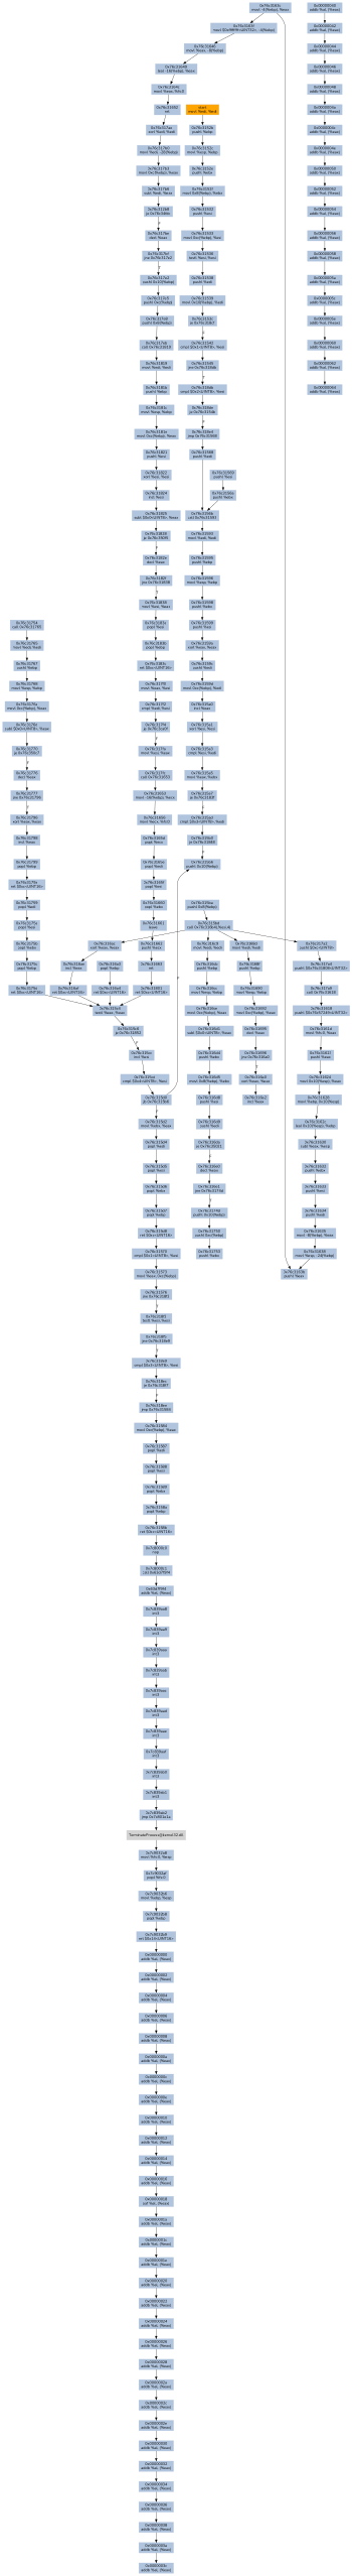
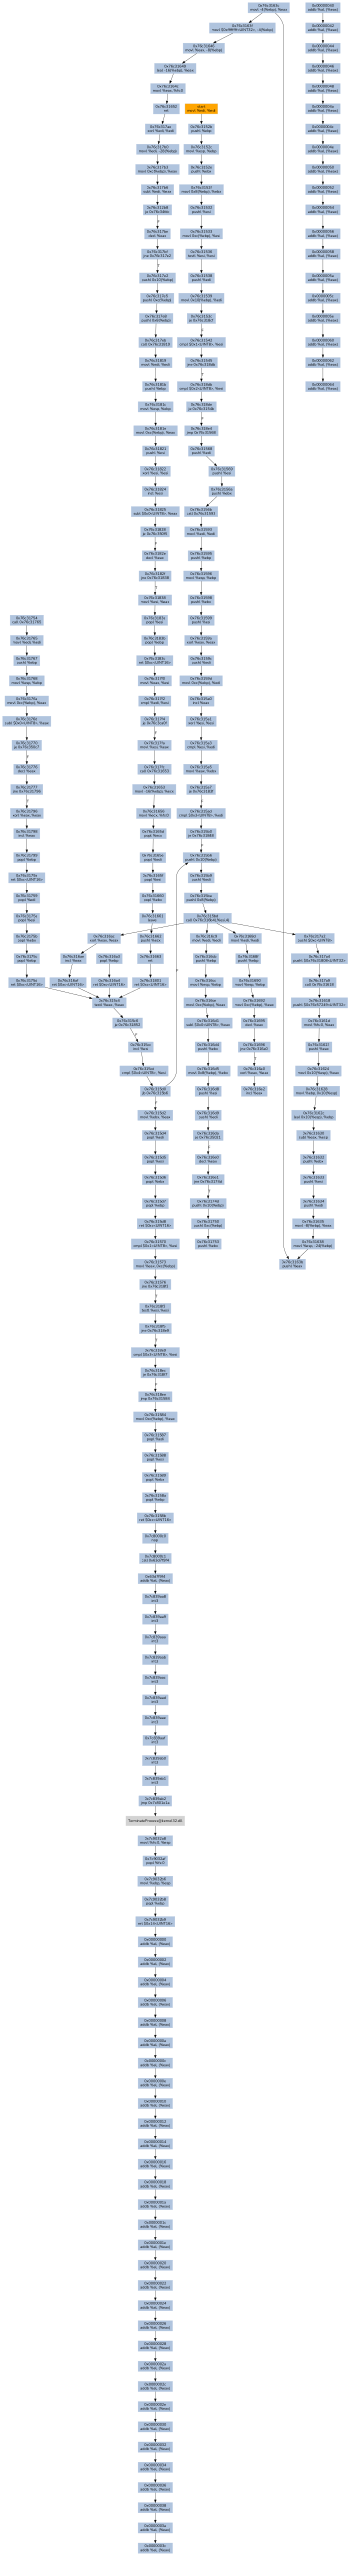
  digraph {
    fontname=Nunito
    node [color=lightsteelblue fillcolor=lightsteelblue fontname=Nunito shape=rectangle style=filled]
    edge [color="#000000" fontname=Nunito]
    n1 [color=lightgrey fillcolor=orange label="start\nmovl %edi, %edi"]
    n2 [label="0x76c3152b\npushl %ebp"]
    n3 [label="0x76c3152c\nmovl %esp, %ebp"]
    n4 [label="0x76c3152e\npushl %ebx"]
    n5 [label="0x76c3152f\nmovl 0x8(%ebp), %ebx"]
    n6 [label="0x76c31532\npushl %esi"]
    n7 [label="0x76c31533\nmovl 0xc(%ebp), %esi"]
    n8 [label="0x76c31536\ntestl %esi, %esi"]
    n9 [label="0x76c31538\npushl %edi"]
    n10 [label="0x76c31539\nmovl 0x10(%ebp), %edi"]
    n11 [label="0x76c3153c\nje 0x76c318cf"]
    n12 [label="0x76c31542\ncmpl $0x1<UINT8>, %esi"]
    n13 [label="0x76c31545\njne 0x76c318db"]
    n14 [label="0x76c318db\ncmpl $0x2<UINT8>, %esi"]
    n15 [label="0x76c318de\nje 0x76c3154b"]
    n16 [label="0x76c318e4\njmp 0x76c31568"]
    n17 [label="0x76c31568\npushl %edi"]
    n18 [label="0x76c31569\npushl %esi"]
    n19 [label="0x76c3156a\npushl %ebx"]
    n20 [label="0x76c3156b\ncall 0x76c31593"]
    n21 [label="0x76c31593\nmovl %edi, %edi"]
    n22 [label="0x76c31595\npushl %ebp"]
    n23 [label="0x76c31596\nmovl %esp, %ebp"]
    n24 [label="0x76c31598\npushl %ebx"]
    n25 [label="0x76c31599\npushl %esi"]
    n26 [label="0x76c3159a\nxorl %eax, %eax"]
    n27 [label="0x76c3159c\npushl %edi"]
    n28 [label="0x76c3159d\nmovl 0xc(%ebp), %edi"]
    n29 [label="0x76c315a0\nincl %eax"]
    n30 [label="0x76c315a1\nxorl %esi, %esi"]
    n31 [label="0x76c315a3\ncmpl %esi, %edi"]
    n32 [label="0x76c315a5\nmovl %eax, %ebx"]
    n33 [label="0x76c315a7\nje 0x76c3183f"]
    n34 [label="0x76c315ad\ncmpl $0x3<UINT8>, %edi"]
    n35 [label="0x76c315b0\nje 0x76c31848"]
    n36 [label="0x76c315b6\npushl 0x10(%ebp)"]
+   n37 [label="0x76c315b9\npushl %edi"]
    n38 [label="0x76c315ba\npushl 0x8(%ebp)"]
    n39 [label="0x76c315bd\ncall 0x76c316b4(,%esi,4)"]
    n40 [label="0x76c316c9\nmovl %edi, %edi"]
    n41 [label="0x76c3168d\nmovl %edi, %edi"]
    n42 [label="0x76c316ac\nxorl %eax, %eax"]
    n43 [label="0x76c317a2\npushl $0xc<UINT8>"]
    n44 [label="0x76c316cb\npushl %ebp"]
    n45 [label="0x76c3168f\npushl %ebp"]
    n46 [label="0x76c316ae\nincl %eax"]
    n47 [label="0x76c317a4\npushl $0x76c31808<UINT32>"]
    n48 [label="0x76c316cc\nmovl %esp, %ebp"]
    n49 [label="0x76c316ce\nmovl 0xc(%ebp), %eax"]
    n50 [label="0x76c316d1\nsubl $0x0<UINT8>, %eax"]
    n51 [label="0x76c316d4\npushl %ebx"]
    n52 [label="0x76c316d5\nmovl 0x8(%ebp), %ebx"]
    n53 [label="0x76c316d8\npushl %esi"]
    n54 [label="0x76c316d9\npushl %edi"]
    n55 [label="0x76c316da\nje 0x76c35021"]
    n56 [label="0x76c316e0\ndecl %eax"]
    n57 [label="0x76c316e1\njne 0x76c3174d"]
    n58 [label="0x76c3174d\npushl 0x10(%ebp)"]
    n59 [label="0x76c31750\npushl 0xc(%ebp)"]
    n60 [label="0x76c31753\npushl %ebx"]
    n61 [label="0x76c31754\ncall 0x76c31765"]
    n62 [label="0x76c31765\nmovl %edi, %edi"]
    n63 [label="0x76c31767\npushl %ebp"]
    n64 [label="0x76c31768\nmovl %esp, %ebp"]
    n65 [label="0x76c3176a\nmovl 0xc(%ebp), %eax"]
    n66 [label="0x76c3176d\nsubl $0x0<UINT8>, %eax"]
    n67 [label="0x76c31770\nje 0x76c350c7"]
    n68 [label="0x76c31776\ndecl %eax"]
    n69 [label="0x76c31777\njne 0x76c31796"]
    n70 [label="0x76c31796\nxorl %eax, %eax"]
    n71 [label="0x76c31798\nincl %eax"]
    n72 [label="0x76c31799\npopl %ebp"]
    n73 [label="0x76c3179a\nret $0xc<UINT16>"]
    n74 [label="0x76c31759\npopl %edi"]
    n75 [label="0x76c3175a\npopl %esi"]
    n76 [label="0x76c3175b\npopl %ebx"]
    n77 [label="0x76c3175c\npopl %ebp"]
    n78 [label="0x76c3175d\nret $0xc<UINT16>"]
    n79 [label="0x76c315c4\ntestl %eax, %eax"]
    n80 [label="0x76c315c6\nje 0x76c31852"]
    n81 [label="0x76c315cc\nincl %esi"]
    n82 [label="0x76c315cd\ncmpl $0x4<UINT8>, %esi"]
    n83 [label="0x76c315d0\njb 0x76c315b6"]
    n84 [label="0x76c315d2\nmovl %ebx, %eax"]
    n85 [label="0x76c315d4\npopl %edi"]
    n86 [label="0x76c31690\nmovl %esp, %ebp"]
    n87 [label="0x76c31692\nmovl 0xc(%ebp), %eax"]
    n88 [label="0x76c31695\ndecl %eax"]
    n89 [label="0x76c31696\njne 0x76c316a0"]
    n90 [label="0x76c316a0\nxorl %eax, %eax"]
    n91 [label="0x76c316a2\nincl %eax"]
    n92 [label="0x76c316a3\npopl %ebp"]
    n93 [label="0x76c316a4\nret $0xc<UINT16>"]
    n94 [label="0x76c316af\nret $0xc<UINT16>"]
    n95 [label="0x76c317a9\ncall 0x76c31618"]
    n96 [label="0x76c31618\npushl $0x76c57249<UINT32>"]
    n97 [label="0x76c3161d\nmovl %fs:0, %eax"]
    n98 [label="0x76c31623\npushl %eax"]
    n99 [label="0x76c31624\nmovl 0x10(%esp), %eax"]
    n100 [label="0x76c31628\nmovl %ebp, 0x10(%esp)"]
    n101 [label="0x76c3162c\nleal 0x10(%esp), %ebp"]
    n102 [label="0x76c31630\nsubl %eax, %esp"]
    n103 [label="0x76c31632\npushl %ebx"]
    n104 [label="0x76c31633\npushl %esi"]
    n105 [label="0x76c31634\npushl %edi"]
    n106 [label="0x76c31635\nmovl -8(%ebp), %eax"]
    n107 [label="0x76c31638\nmovl %esp, -24(%ebp)"]
    n108 [label="0x76c3163b\npushl %eax"]
    n109 [label="0x76c3163c\nmovl -4(%ebp), %eax"]
    n110 [label="0x76c3163f\nmovl $0xffffffff<UINT32>, -4(%ebp)"]
    n111 [label="0x76c31646\nmovl %eax, -8(%ebp)"]
    n112 [label="0x76c31649\nleal -16(%ebp), %eax"]
    n113 [label="0x76c3164c\nmovl %eax, %fs:0"]
    n114 [label="0x76c31652\nret"]
    n115 [label="0x76c317ae\nxorl %edi, %edi"]
    n116 [label="0x76c317b0\nmovl %edi, -28(%ebp)"]
    n117 [label="0x76c317b3\nmovl 0xc(%ebp), %eax"]
    n118 [label="0x76c317b6\nsubl %edi, %eax"]
    n119 [label="0x76c312b8\nje 0x76c34fdc"]
    n120 [label="0x76c317be\ndecl %eax"]
    n121 [label="0x76c317bf\njne 0x76c317e2"]
    n122 [label="0x76c317e2\npushl 0x10(%ebp)"]
    n123 [label="0x76c317e5\npushl 0xc(%ebp)"]
    n124 [label="0x76c317e8\npushl 0x8(%ebp)"]
    n125 [label="0x76c317eb\ncall 0x76c31819"]
    n126 [label="0x76c31819\nmovl %edi, %edi"]
    n127 [label="0x76c3181b\npushl %ebp"]
    n128 [label="0x76c3181c\nmovl %esp, %ebp"]
    n129 [label="0x76c3181e\nmovl 0xc(%ebp), %eax"]
    n130 [label="0x76c31821\npushl %esi"]
    n131 [label="0x76c31822\nxorl %esi, %esi"]
    n132 [label="0x76c31824\nincl %esi"]
    n133 [label="0x76c31825\nsubl $0x0<UINT8>, %eax"]
    n134 [label="0x76c31828\nje 0x76c350f5"]
    n135 [label="0x76c3182e\ndecl %eax"]
    n136 [label="0x76c3182f\njne 0x76c31838"]
    n137 [label="0x76c31838\nmovl %esi, %eax"]
    n138 [label="0x76c3183a\npopl %esi"]
    n139 [label="0x76c3183b\npopl %ebp"]
    n140 [label="0x76c3183c\nret $0xc<UINT16>"]
    n141 [label="0x76c317f0\nmovl %eax, %esi"]
    n142 [label="0x76c317f2\ncmpl %edi, %esi"]
    n143 [label="0x76c317f4\nje 0x76c3ca0f"]
    n144 [label="0x76c317fa\nmovl %esi, %eax"]
    n145 [label="0x76c317fc\ncall 0x76c31653"]
    n146 [label="0x76c31653\nmovl -16(%ebp), %ecx"]
    n147 [label="0x76c31656\nmovl %ecx, %fs:0"]
    n148 [label="0x76c3165d\npopl %ecx"]
    n149 [label="0x76c3165e\npopl %edi"]
    n150 [label="0x76c3165f\npopl %esi"]
    n151 [label="0x76c31660\npopl %ebx"]
    n152 [label="0x76c31661\nleave "]
    n153 [label="0x76c31662\npushl %ecx"]
    n154 [label="0x76c31663\nret"]
    n155 [label="0x76c31801\nret $0xc<UINT16>"]
    n156 [label="0x76c315d5\npopl %esi"]
    n157 [label="0x76c315d6\npopl %ebx"]
    n158 [label="0x76c315d7\npopl %ebp"]
    n159 [label="0x76c315d8\nret $0xc<UINT16>"]
    n160 [label="0x76c31570\ncmpl $0x1<UINT8>, %esi"]
    n161 [label="0x76c31573\nmovl %eax, 0xc(%ebp)"]
    n162 [label="0x76c31576\njne 0x76c318f3"]
    n163 [label="0x76c318f3\ntestl %esi, %esi"]
    n164 [label="0x76c318f5\njne 0x76c318e9"]
    n165 [label="0x76c318e9\ncmpl $0x3<UINT8>, %esi"]
    n166 [label="0x76c318ec\nje 0x76c318f7"]
    n167 [label="0x76c318ee\njmp 0x76c31584"]
    n168 [label="0x76c31584\nmovl 0xc(%ebp), %eax"]
    n169 [label="0x76c31587\npopl %edi"]
    n170 [label="0x76c31588\npopl %esi"]
    n171 [label="0x76c31589\npopl %ebx"]
    n172 [label="0x76c3158a\npopl %ebp"]
    n173 [label="0x76c3158b\nret $0xc<UINT16>"]
    n174 [label="0x7c8000c0\nnop "]
    n175 [label="0x7c8000c1\ncall 0x63d7f9f4"]
    n176 [label="0x63d7f9f4\naddb %al, (%eax)"]
    n177 [label="0x7c839aa8\nint3 "]
    n178 [label="0x7c839aa9\nint3 "]
    n179 [label="0x7c839aaa\nint3 "]
    n180 [label="0x7c839aab\nint3 "]
    n181 [label="0x7c839aac\nint3 "]
    n182 [label="0x7c839aad\nint3 "]
    n183 [label="0x7c839aae\nint3 "]
    n184 [label="0x7c839aaf\nint3 "]
    n185 [label="0x7c839ab0\nint3 "]
    n186 [label="0x7c839ab1\nint3 "]
    n187 [label="0x7c839ab2\njmp 0x7c801e1a"]
    n188 [color=lightgrey fillcolor=lightgrey label="TerminateProcess@kernel32.dll"]
    n189 [label="0x7c9032a8\nmovl %fs:0, %esp"]
    n190 [label="0x7c9032af\npopl %fs:0"]
    n191 [label="0x7c9032b6\nmovl %ebp, %esp"]
    n192 [label="0x7c9032b8\npopl %ebp"]
    n193 [label="0x7c9032b9\nret $0x14<UINT16>"]
    n194 [label="0x00000000\naddb %al, (%eax)"]
    n195 [label="0x00000002\naddb %al, (%eax)"]
    n196 [label="0x00000004\naddb %al, (%eax)"]
    n197 [label="0x00000006\naddb %al, (%eax)"]
    n198 [label="0x00000008\naddb %al, (%eax)"]
    n199 [label="0x0000000a\naddb %al, (%eax)"]
    n200 [label="0x0000000c\naddb %al, (%eax)"]
    n201 [label="0x0000000e\naddb %al, (%eax)"]
    n202 [label="0x00000010\naddb %al, (%eax)"]
    n203 [label="0x00000012\naddb %al, (%eax)"]
    n204 [label="0x00000014\naddb %al, (%eax)"]
    n205 [label="0x00000016\naddb %al, (%eax)"]
-   n206 [label="0x00000018\naaf %al, (%eax)"]
+   n206 [label="0x00000018\naddb %al, (%eax)"]
    n207 [label="0x0000001a\naddb %al, (%eax)"]
    n208 [label="0x0000001c\naddb %al, (%eax)"]
    n209 [label="0x0000001e\naddb %al, (%eax)"]
    n210 [label="0x00000020\naddb %al, (%eax)"]
    n211 [label="0x00000022\naddb %al, (%eax)"]
    n212 [label="0x00000024\naddb %al, (%eax)"]
    n213 [label="0x00000026\naddb %al, (%eax)"]
    n214 [label="0x00000028\naddb %al, (%eax)"]
    n215 [label="0x0000002a\naddb %al, (%eax)"]
    n216 [label="0x0000002c\naddb %al, (%eax)"]
    n217 [label="0x0000002e\naddb %al, (%eax)"]
    n218 [label="0x00000030\naddb %al, (%eax)"]
    n219 [label="0x00000032\naddb %al, (%eax)"]
    n220 [label="0x00000034\naddb %al, (%eax)"]
    n221 [label="0x00000036\naddb %al, (%eax)"]
    n222 [label="0x00000038\naddb %al, (%eax)"]
    n223 [label="0x0000003a\naddb %al, (%eax)"]
    n224 [label="0x0000003c\naddb %al, (%eax)"]
    n225 [label="0x00000040\naddb %al, (%eax)"]
    n226 [label="0x00000042\naddb %al, (%eax)"]
    n227 [label="0x00000044\naddb %al, (%eax)"]
    n228 [label="0x00000046\naddb %al, (%eax)"]
    n229 [label="0x00000048\naddb %al, (%eax)"]
    n230 [label="0x0000004a\naddb %al, (%eax)"]
    n231 [label="0x0000004c\naddb %al, (%eax)"]
    n232 [label="0x0000004e\naddb %al, (%eax)"]
    n233 [label="0x00000050\naddb %al, (%eax)"]
    n234 [label="0x00000052\naddb %al, (%eax)"]
    n235 [label="0x00000054\naddb %al, (%eax)"]
    n236 [label="0x00000056\naddb %al, (%eax)"]
    n237 [label="0x00000058\naddb %al, (%eax)"]
    n238 [label="0x0000005a\naddb %al, (%eax)"]
    n239 [label="0x0000005c\naddb %al, (%eax)"]
    n240 [label="0x0000005e\naddb %al, (%eax)"]
    n241 [label="0x00000060\naddb %al, (%eax)"]
    n242 [label="0x00000062\naddb %al, (%eax)"]
    n243 [label="0x00000064\naddb %al, (%eax)"]
    n1 -> n2
    n2 -> n3
    n3 -> n4
    n4 -> n5
    n5 -> n6
    n6 -> n7
    n7 -> n8
    n8 -> n9
    n9 -> n10
    n10 -> n11
    n11 -> n12 [label=F]
    n12 -> n13
    n13 -> n14 [label=T]
    n14 -> n15
    n15 -> n16 [label=F]
    n16 -> n17
-   n17 -> n20
+   n17 -> n18
    n18 -> n19
    n19 -> n20
    n20 -> n21
    n21 -> n22
    n22 -> n23
    n23 -> n24
    n24 -> n25
    n25 -> n26
    n26 -> n27
    n27 -> n28
    n28 -> n29
    n29 -> n30
    n30 -> n31
    n31 -> n32
    n32 -> n33
    n33 -> n34 [label=F]
    n34 -> n35
    n35 -> n36 [label=F]
+   n36 -> n37
+   n37 -> n38
    n38 -> n39
    n39 -> n40
    n39 -> n41
    n39 -> n42
    n39 -> n43
    n40 -> n44
    n41 -> n45
    n42 -> n46
    n43 -> n47
    n44 -> n48
    n45 -> n86
    n46 -> n94
    n47 -> n95
    n48 -> n49
    n49 -> n50
    n50 -> n51
    n51 -> n52
    n52 -> n53
    n53 -> n54
    n54 -> n55
    n55 -> n56 [label=F]
    n56 -> n57
    n57 -> n58 [label=T]
    n58 -> n59
    n59 -> n60
    n61 -> n62
    n62 -> n63
    n63 -> n64
    n64 -> n65
    n65 -> n66
    n66 -> n67
    n67 -> n68 [label=F]
    n68 -> n69
    n69 -> n70 [label=T]
    n70 -> n71
    n71 -> n72
    n72 -> n73
    n73 -> n74
    n74 -> n75
    n75 -> n76
    n76 -> n77
    n77 -> n78
    n78 -> n79
    n79 -> n80
    n80 -> n81 [label=F]
    n81 -> n82
    n82 -> n83
    n83 -> n36 [label=F]
    n83 -> n84 [label=F]
    n84 -> n85
    n85 -> n156
    n86 -> n87
    n87 -> n88
    n88 -> n89
    n89 -> n90 [label=T]
    n90 -> n91
    n92 -> n93
    n93 -> n79
    n94 -> n79
    n95 -> n96
    n96 -> n97
    n97 -> n98
    n98 -> n99
    n99 -> n100
    n100 -> n101
    n101 -> n102
    n102 -> n103
    n103 -> n104
    n104 -> n105
    n105 -> n106
    n106 -> n107
    n107 -> n108
    n109 -> n108
    n109 -> n110
    n110 -> n111
    n111 -> n112
    n112 -> n113
    n113 -> n114
    n114 -> n115
    n115 -> n116
    n116 -> n117
    n117 -> n118
    n118 -> n119
    n119 -> n120 [label=F]
    n120 -> n121
    n121 -> n122 [label=T]
    n122 -> n123
    n123 -> n124
    n124 -> n125
    n125 -> n126
    n126 -> n127
    n127 -> n128
    n128 -> n129
    n129 -> n130
    n130 -> n131
    n131 -> n132
    n132 -> n133
    n133 -> n134
    n134 -> n135 [label=F]
    n135 -> n136
    n136 -> n137 [label=T]
    n137 -> n138
    n138 -> n139
    n139 -> n140
    n140 -> n141
    n141 -> n142
    n142 -> n143
    n143 -> n144 [label=F]
    n144 -> n145
    n145 -> n146
    n146 -> n147
    n147 -> n148
    n148 -> n149
    n149 -> n150
    n150 -> n151
    n151 -> n152
    n152 -> n153
    n153 -> n154
    n154 -> n155
    n155 -> n79
    n156 -> n157
    n157 -> n158
    n158 -> n159
    n159 -> n160
    n160 -> n161
    n161 -> n162
    n162 -> n163 [label=T]
    n163 -> n164
    n164 -> n165 [label=T]
    n165 -> n166
    n166 -> n167 [label=F]
    n167 -> n168
    n168 -> n169
    n169 -> n170
    n170 -> n171
    n171 -> n172
    n172 -> n173
    n173 -> n174
    n174 -> n175
    n175 -> n176
    n176 -> n177
    n177 -> n178
    n178 -> n179
    n179 -> n180
    n180 -> n181
    n181 -> n182
    n182 -> n183
    n183 -> n184
    n184 -> n185
    n185 -> n186
    n186 -> n187
    n187 -> n188
    n188 -> n189
    n189 -> n190
    n190 -> n191
    n191 -> n192
    n192 -> n193
    n193 -> n194
    n194 -> n195
    n195 -> n196
    n196 -> n197
    n197 -> n198
    n198 -> n199
    n199 -> n200
    n200 -> n201
    n201 -> n202
    n202 -> n203
    n203 -> n204
    n204 -> n205
    n205 -> n206
    n206 -> n207
    n207 -> n208
    n208 -> n209
    n209 -> n210
    n210 -> n211
    n211 -> n212
    n212 -> n213
    n213 -> n214
    n214 -> n215
    n215 -> n216
    n216 -> n217
    n217 -> n218
    n218 -> n219
    n219 -> n220
    n220 -> n221
    n221 -> n222
    n222 -> n223
    n223 -> n224
    n225 -> n226
    n226 -> n227
    n227 -> n228
    n228 -> n229
    n229 -> n230
    n230 -> n231
    n231 -> n232
    n232 -> n233
    n233 -> n234
    n234 -> n235
    n235 -> n236
    n236 -> n237
    n237 -> n238
    n238 -> n239
    n239 -> n240
    n240 -> n241
    n241 -> n242
    n242 -> n243
  }
